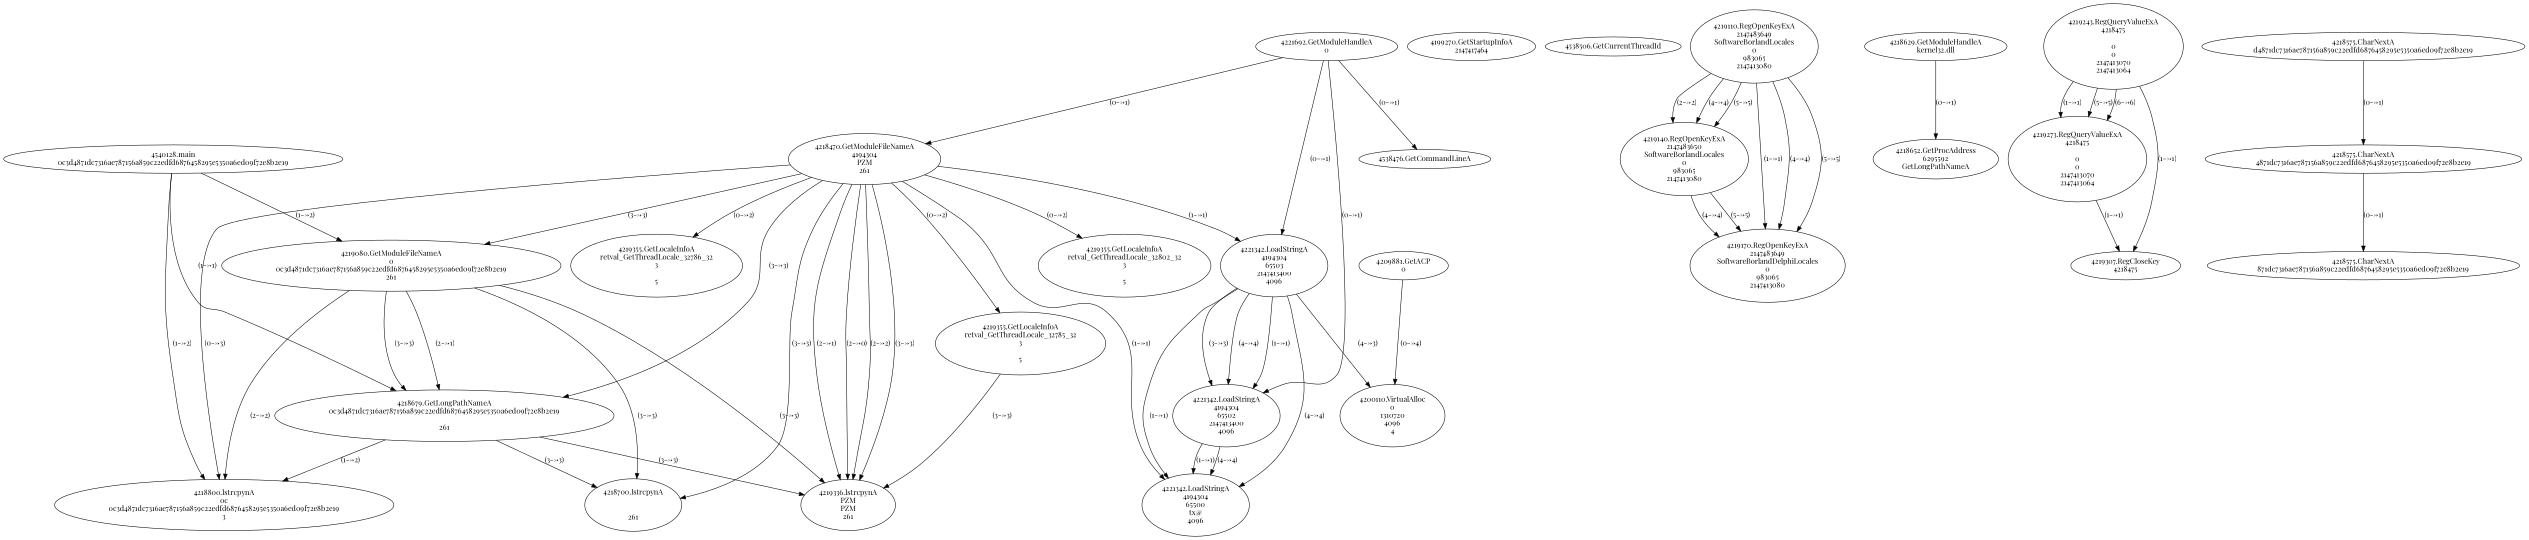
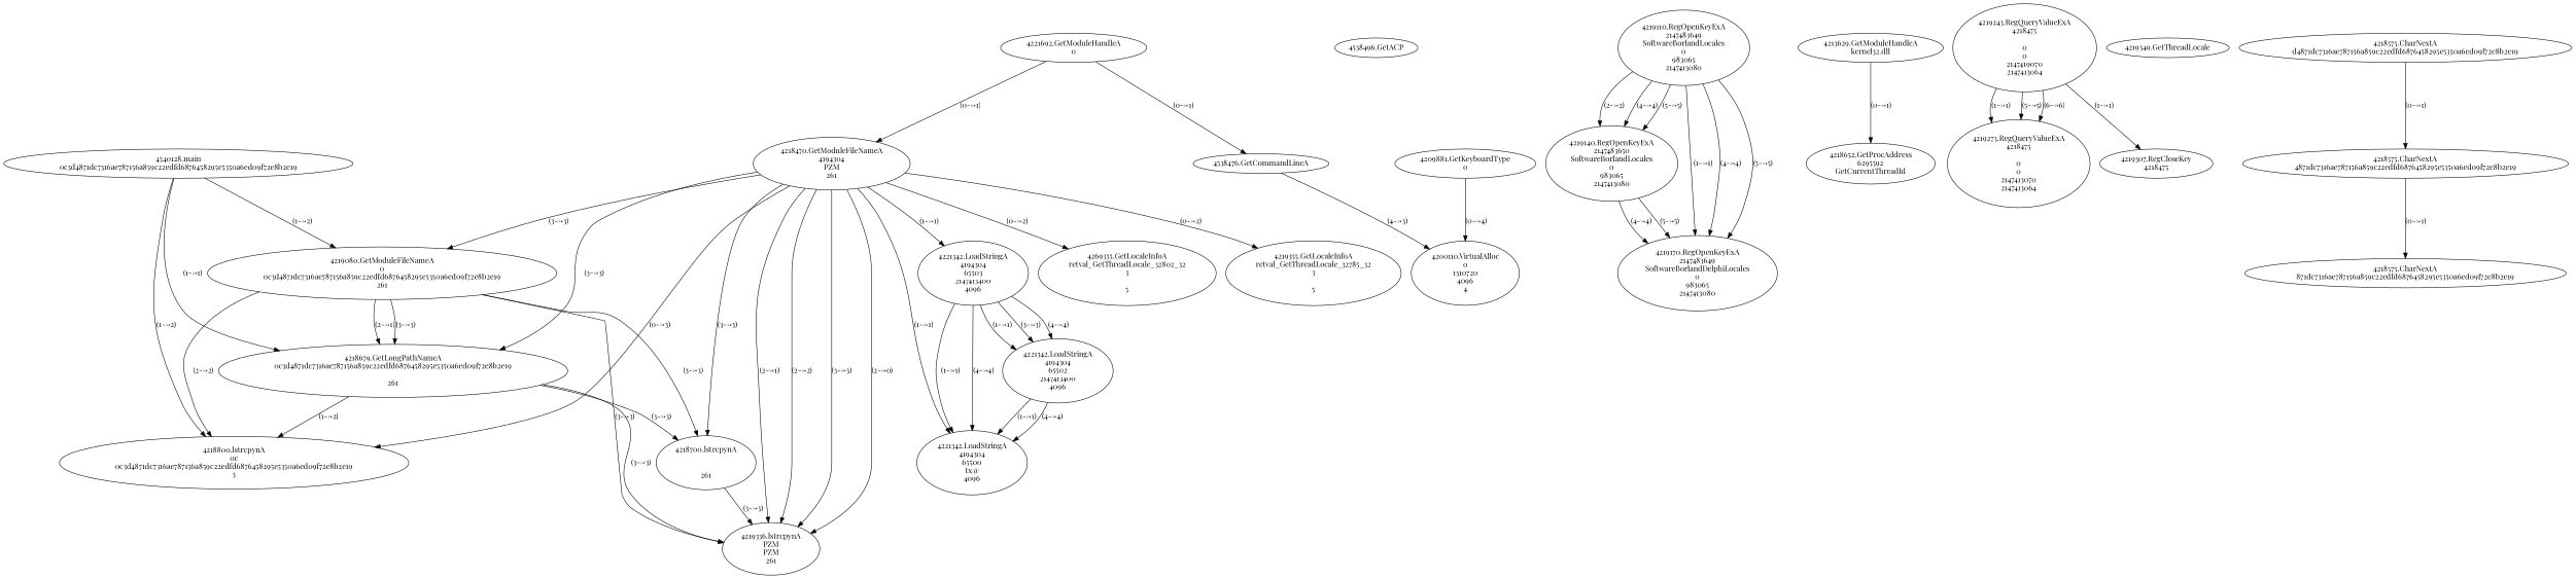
  digraph {
    fontname="Playfair Display"
    node [fontname="Playfair Display"]
    edge [fontname="Playfair Display"]
    n1 [label="4540128.main\n0c3d4871dc7316ae787156a859c22edfd6876458295e5350a6ed09f72e8b2e19"]
    n2 [label="4219080.GetModuleFileNameA\n0\n0c3d4871dc7316ae787156a859c22edfd6876458295e5350a6ed09f72e8b2e19\n261"]
    n3 [label="4218679.GetLongPathNameA\n0c3d4871dc7316ae787156a859c22edfd6876458295e5350a6ed09f72e8b2e19\n\n261"]
    n4 [label="4218800.lstrcpynA\n0c\n0c3d4871dc7316ae787156a859c22edfd6876458295e5350a6ed09f72e8b2e19\n3"]
    n5 [label="4218700.lstrcpynA\n\n\n261"]
    n6 [label="4219336.lstrcpynA\nPZM\nPZM\n261"]
    n7 [label="4221692.GetModuleHandleA\n0"]
    n8 [label="4218470.GetModuleFileNameA\n4194304\nPZM\n261"]
    n9 [label="4221342.LoadStringA\n4194304\n65503\n2147413400\n4096"]
    n10 [label="4221342.LoadStringA\n4194304\n65502\n2147413400\n4096"]
    n11 [label="4538476.GetCommandLineA\n"]
    n12 [label="4221342.LoadStringA\n4194304\n65500\ntx@\n4096"]
-   n13 [label="4219355.GetLocaleInfoA\nretval_GetThreadLocale_32802_32\n3\n\n5"]
+   n13 [label="4269355.GetLocaleInfoA\nretval_GetThreadLocale_32802_32\n3\n\n5"]
    n14 [label="4219355.GetLocaleInfoA\nretval_GetThreadLocale_32785_32\n3\n\n5"]
-   n15 [label="4219355.GetLocaleInfoA\nretval_GetThreadLocale_32786_32\n3\n\n5"]
    n16 [label="4200110.VirtualAlloc\n0\n1310720\n4096\n4"]
-   n17 [label="4209881.GetACP\n0"]
-   n18 [label="4199270.GetStartupInfoA\n2147417464"]
-   n20 [label="4538506.GetCurrentThreadId\n"]
+   n17 [label="4209881.GetKeyboardType\n0"]
+   n19 [label="4538496.GetACP\n"]
    n21 [label="4219110.RegOpenKeyExA\n2147483649\nSoftware\Borland\Locales\n0\n983065\n2147413080"]
    n22 [label="4219140.RegOpenKeyExA\n2147483650\nSoftware\Borland\Locales\n0\n983065\n2147413080"]
    n23 [label="4219170.RegOpenKeyExA\n2147483649\nSoftware\Borland\Delphi\Locales\n0\n983065\n2147413080"]
-   n24 [label="4218629.GetModuleHandleA\nkernel32.dll"]
-   n25 [label="4218652.GetProcAddress\n6295592\nGetLongPathNameA"]
-   n26 [label="4219243.RegQueryValueExA\n4218475\n\n0\n0\n2147413070\n2147413064"]
+   n24 [label="4213629.GetModuleHandleA\nkernel32.dll"]
+   n25 [label="4218652.GetProcAddress\n6295592\nGetCurrentThreadId"]
+   n26 [label="4219243.RegQueryValueExA\n4218475\n\n0\n0\n2147419070\n2147413064"]
    n27 [label="4219273.RegQueryValueExA\n4218475\n\n0\n0\n2147413070\n2147413064"]
    n28 [label="4219307.RegCloseKey\n4218475"]
+   n29 [label="4219349.GetThreadLocale\n"]
    n30 [label="4218575.CharNextA\nd4871dc7316ae787156a859c22edfd6876458295e5350a6ed09f72e8b2e19"]
    n31 [label="4218575.CharNextA\n4871dc7316ae787156a859c22edfd6876458295e5350a6ed09f72e8b2e19"]
    n32 [label="4218575.CharNextA\n871dc7316ae787156a859c22edfd6876458295e5350a6ed09f72e8b2e19"]
    n1 -> n2 [label="(1-->2)"]
    n1 -> n3 [label="(1-->1)"]
    n1 -> n4 [label="(1-->2)"]
    n2 -> n3 [label="(2-->1)"]
    n2 -> n3 [label="(3-->3)"]
    n2 -> n4 [label="(2-->2)"]
    n2 -> n5 [label="(3-->3)"]
    n2 -> n6 [label="(3-->3)"]
    n3 -> n4 [label="(1-->2)"]
    n3 -> n5 [label="(3-->3)"]
    n3 -> n6 [label="(3-->3)"]
-   n14 -> n6 [label="(3-->3)"]
+   n5 -> n6 [label="(3-->3)"]
    n7 -> n8 [label="(0-->1)"]
-   n7 -> n9 [label="(0-->1)"]
-   n7 -> n10 [label="(0-->1)"]
    n7 -> n11 [label="(0-->1)"]
    n8 -> n2 [label="(3-->3)"]
    n8 -> n3 [label="(3-->3)"]
    n8 -> n4 [label="(0-->3)"]
    n8 -> n5 [label="(3-->3)"]
    n8 -> n6 [label="(2-->1)"]
    n8 -> n6 [label="(2-->2)"]
    n8 -> n6 [label="(3-->3)"]
    n8 -> n6 [label="(2-->0)"]
    n8 -> n9 [label="(1-->1)"]
    n8 -> n12 [label="(1-->1)"]
    n8 -> n13 [label="(0-->2)"]
    n8 -> n14 [label="(0-->2)"]
-   n8 -> n15 [label="(0-->2)"]
    n9 -> n10 [label="(1-->1)"]
    n9 -> n10 [label="(3-->3)"]
    n9 -> n10 [label="(4-->4)"]
    n9 -> n12 [label="(1-->1)"]
    n9 -> n12 [label="(4-->4)"]
-   n9 -> n16 [label="(4-->3)"]
+   n11 -> n16 [label="(4-->3)"]
    n10 -> n12 [label="(1-->1)"]
    n10 -> n12 [label="(4-->4)"]
    n17 -> n16 [label="(0-->4)"]
    n21 -> n22 [label="(2-->2)"]
    n21 -> n22 [label="(4-->4)"]
    n21 -> n22 [label="(5-->5)"]
    n21 -> n23 [label="(1-->1)"]
    n21 -> n23 [label="(4-->4)"]
    n21 -> n23 [label="(5-->5)"]
    n22 -> n23 [label="(4-->4)"]
    n22 -> n23 [label="(5-->5)"]
    n24 -> n25 [label="(0-->1)"]
    n26 -> n27 [label="(1-->1)"]
    n26 -> n27 [label="(5-->5)"]
    n26 -> n27 [label="(6-->6)"]
    n26 -> n28 [label="(1-->1)"]
-   n27 -> n28 [label="(1-->1)"]
    n30 -> n31 [label="(0-->1)"]
    n31 -> n32 [label="(0-->1)"]
  }
